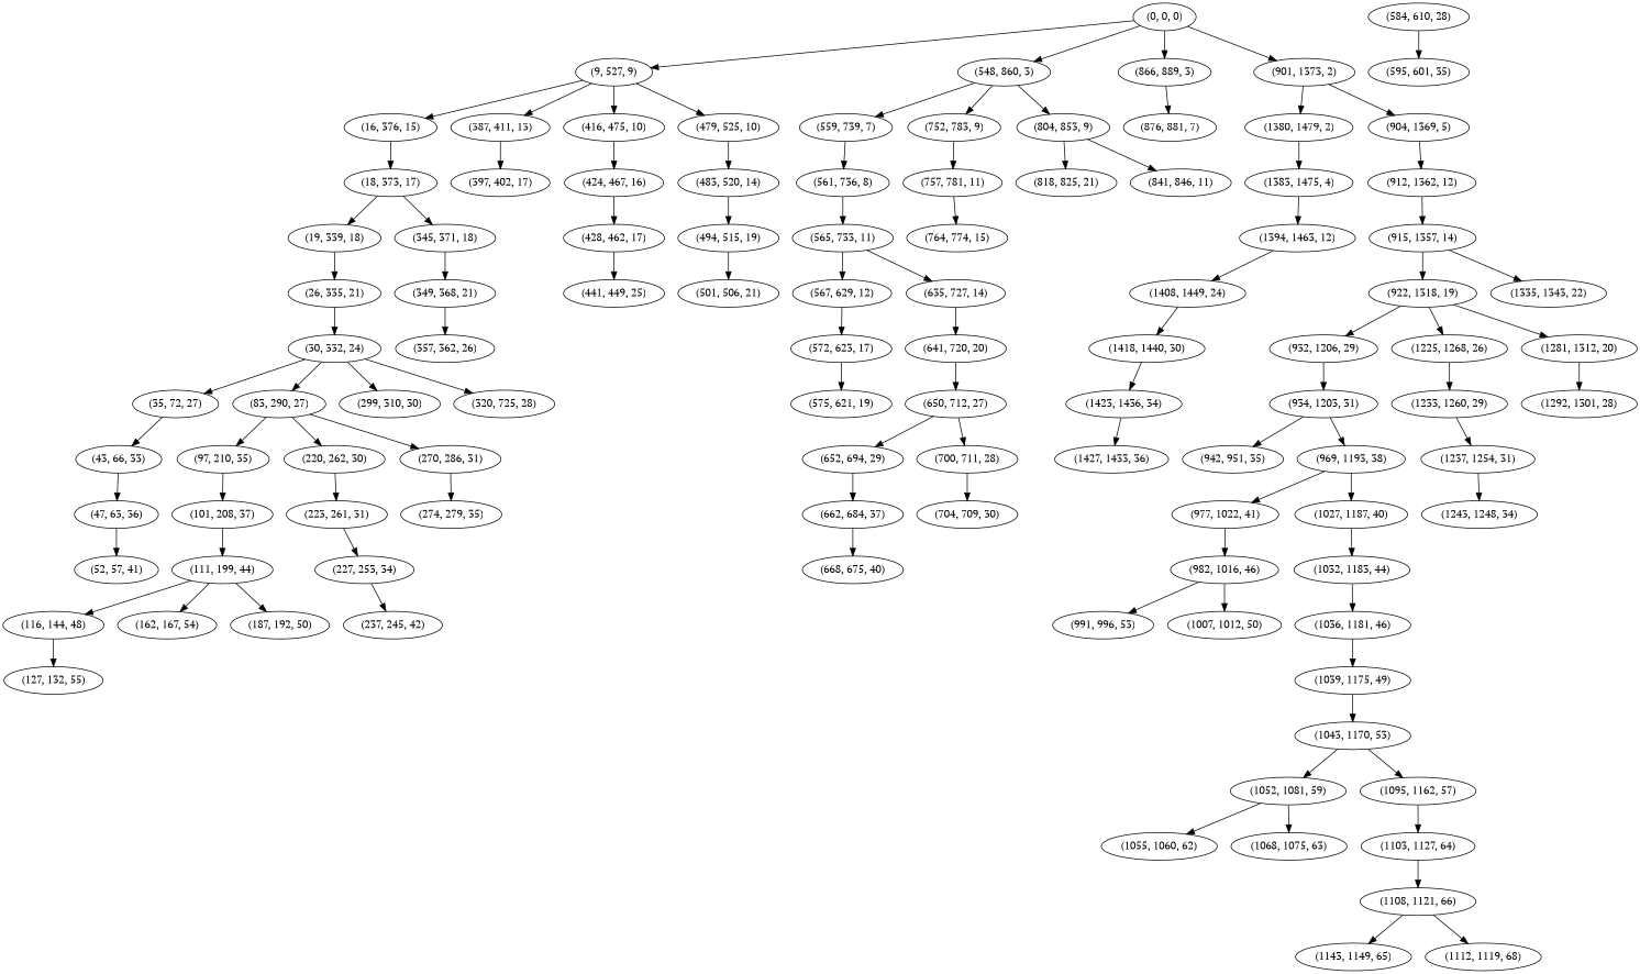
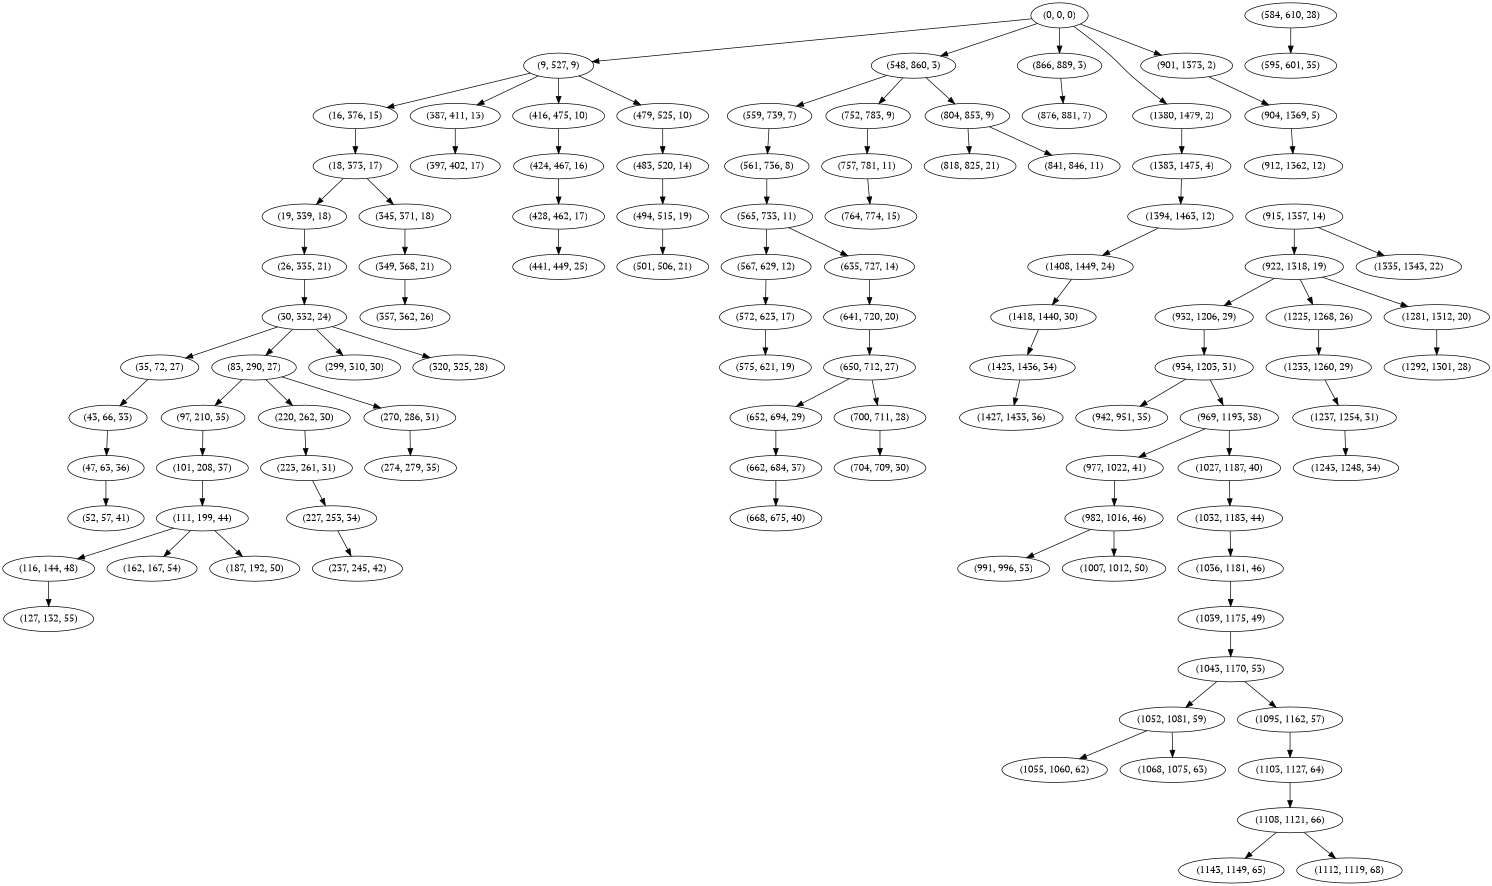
  digraph {
    fontname="PT Serif"
    node [fontname="PT Serif"]
    edge [fontname="PT Serif"]
    "(0, 0, 0)"
    "(9, 527, 9)"
    "(548, 860, 3)"
    "(866, 889, 3)"
    "(901, 1373, 2)"
    "(1380, 1479, 2)"
    "(16, 376, 15)"
    "(387, 411, 13)"
    "(416, 475, 10)"
    "(479, 525, 10)"
    "(559, 739, 7)"
    "(752, 783, 9)"
    "(804, 853, 9)"
    "(876, 881, 7)"
    "(904, 1369, 5)"
    "(1383, 1475, 4)"
    "(18, 373, 17)"
    "(397, 402, 17)"
    "(424, 467, 16)"
    "(483, 520, 14)"
    "(19, 339, 18)"
    "(345, 371, 18)"
    "(26, 335, 21)"
    "(349, 368, 21)"
    "(30, 332, 24)"
    "(35, 72, 27)"
    "(83, 290, 27)"
    "(299, 310, 30)"
-   "(320, 325, 28)" [label="(320, 725, 28)"]
+   "(320, 325, 28)"
    "(43, 66, 33)"
    "(97, 210, 35)"
    "(220, 262, 30)"
    "(270, 286, 31)"
    "(47, 63, 36)"
    "(52, 57, 41)"
    "(101, 208, 37)"
    "(223, 261, 31)"
    "(274, 279, 35)"
    "(111, 199, 44)"
    "(116, 144, 48)"
    "(162, 167, 54)"
    "(187, 192, 50)"
    "(127, 132, 55)"
    "(227, 253, 34)"
    "(237, 245, 42)"
    "(357, 362, 26)"
    "(428, 462, 17)"
    "(441, 449, 25)"
    "(494, 515, 19)"
    "(501, 506, 21)"
    "(561, 736, 8)"
    "(757, 781, 11)"
    "(818, 825, 21)"
    "(841, 846, 11)"
    "(565, 733, 11)"
    "(567, 629, 12)"
    "(635, 727, 14)"
    "(572, 623, 17)"
    "(641, 720, 20)"
    "(575, 621, 19)"
    "(584, 610, 28)"
    "(595, 601, 35)"
    "(650, 712, 27)"
    "(652, 694, 29)"
    "(700, 711, 28)"
    "(662, 684, 37)"
    "(704, 709, 30)"
    "(668, 675, 40)"
    "(764, 774, 15)"
    "(912, 1362, 12)"
    "(915, 1357, 14)"
    "(922, 1318, 19)"
    "(1335, 1343, 22)"
    "(932, 1206, 29)"
    "(1225, 1268, 26)"
    "(1281, 1312, 20)"
    "(934, 1203, 31)"
    "(1233, 1260, 29)"
    "(1292, 1301, 28)"
    "(942, 951, 35)"
    "(969, 1193, 38)"
    "(977, 1022, 41)"
    "(1027, 1187, 40)"
    "(982, 1016, 46)"
    "(1032, 1183, 44)"
    "(991, 996, 53)"
    "(1007, 1012, 50)"
    "(1036, 1181, 46)"
    "(1039, 1175, 49)"
    "(1043, 1170, 53)"
    "(1052, 1081, 59)"
    "(1095, 1162, 57)"
    "(1055, 1060, 62)"
    "(1068, 1075, 63)"
    "(1103, 1127, 64)"
    "(1108, 1121, 66)"
    "(1143, 1149, 65)"
    "(1112, 1119, 68)"
    "(1237, 1254, 31)"
    "(1243, 1248, 34)"
    "(1394, 1463, 12)"
    "(1408, 1449, 24)"
    "(1418, 1440, 30)"
    "(1423, 1436, 34)"
    "(1427, 1433, 36)"
    "(0, 0, 0)" -> "(9, 527, 9)"
    "(0, 0, 0)" -> "(548, 860, 3)"
    "(0, 0, 0)" -> "(866, 889, 3)"
    "(0, 0, 0)" -> "(901, 1373, 2)"
-   "(901, 1373, 2)" -> "(1380, 1479, 2)"
+   "(0, 0, 0)" -> "(1380, 1479, 2)"
    "(9, 527, 9)" -> "(16, 376, 15)"
    "(9, 527, 9)" -> "(387, 411, 13)"
    "(9, 527, 9)" -> "(416, 475, 10)"
    "(9, 527, 9)" -> "(479, 525, 10)"
    "(548, 860, 3)" -> "(559, 739, 7)"
    "(548, 860, 3)" -> "(752, 783, 9)"
    "(548, 860, 3)" -> "(804, 853, 9)"
    "(866, 889, 3)" -> "(876, 881, 7)"
    "(901, 1373, 2)" -> "(904, 1369, 5)"
    "(1380, 1479, 2)" -> "(1383, 1475, 4)"
    "(16, 376, 15)" -> "(18, 373, 17)"
    "(387, 411, 13)" -> "(397, 402, 17)"
    "(416, 475, 10)" -> "(424, 467, 16)"
    "(479, 525, 10)" -> "(483, 520, 14)"
    "(559, 739, 7)" -> "(561, 736, 8)"
    "(752, 783, 9)" -> "(757, 781, 11)"
    "(804, 853, 9)" -> "(818, 825, 21)"
    "(804, 853, 9)" -> "(841, 846, 11)"
    "(904, 1369, 5)" -> "(912, 1362, 12)"
    "(1383, 1475, 4)" -> "(1394, 1463, 12)"
    "(18, 373, 17)" -> "(19, 339, 18)"
    "(18, 373, 17)" -> "(345, 371, 18)"
    "(424, 467, 16)" -> "(428, 462, 17)"
    "(483, 520, 14)" -> "(494, 515, 19)"
    "(19, 339, 18)" -> "(26, 335, 21)"
    "(345, 371, 18)" -> "(349, 368, 21)"
    "(26, 335, 21)" -> "(30, 332, 24)"
    "(349, 368, 21)" -> "(357, 362, 26)"
    "(30, 332, 24)" -> "(35, 72, 27)"
    "(30, 332, 24)" -> "(83, 290, 27)"
    "(30, 332, 24)" -> "(299, 310, 30)"
    "(30, 332, 24)" -> "(320, 325, 28)"
    "(35, 72, 27)" -> "(43, 66, 33)"
    "(83, 290, 27)" -> "(97, 210, 35)"
    "(83, 290, 27)" -> "(220, 262, 30)"
    "(83, 290, 27)" -> "(270, 286, 31)"
    "(43, 66, 33)" -> "(47, 63, 36)"
    "(97, 210, 35)" -> "(101, 208, 37)"
    "(220, 262, 30)" -> "(223, 261, 31)"
    "(270, 286, 31)" -> "(274, 279, 35)"
    "(47, 63, 36)" -> "(52, 57, 41)"
    "(101, 208, 37)" -> "(111, 199, 44)"
    "(223, 261, 31)" -> "(227, 253, 34)"
    "(111, 199, 44)" -> "(116, 144, 48)"
    "(111, 199, 44)" -> "(162, 167, 54)"
    "(111, 199, 44)" -> "(187, 192, 50)"
    "(116, 144, 48)" -> "(127, 132, 55)"
    "(227, 253, 34)" -> "(237, 245, 42)"
    "(428, 462, 17)" -> "(441, 449, 25)"
    "(494, 515, 19)" -> "(501, 506, 21)"
    "(561, 736, 8)" -> "(565, 733, 11)"
    "(757, 781, 11)" -> "(764, 774, 15)"
    "(565, 733, 11)" -> "(567, 629, 12)"
    "(565, 733, 11)" -> "(635, 727, 14)"
    "(567, 629, 12)" -> "(572, 623, 17)"
    "(635, 727, 14)" -> "(641, 720, 20)"
    "(572, 623, 17)" -> "(575, 621, 19)"
    "(641, 720, 20)" -> "(650, 712, 27)"
    "(584, 610, 28)" -> "(595, 601, 35)"
    "(650, 712, 27)" -> "(652, 694, 29)"
    "(650, 712, 27)" -> "(700, 711, 28)"
    "(652, 694, 29)" -> "(662, 684, 37)"
    "(700, 711, 28)" -> "(704, 709, 30)"
    "(662, 684, 37)" -> "(668, 675, 40)"
-   "(912, 1362, 12)" -> "(915, 1357, 14)"
    "(915, 1357, 14)" -> "(922, 1318, 19)"
    "(915, 1357, 14)" -> "(1335, 1343, 22)"
    "(922, 1318, 19)" -> "(932, 1206, 29)"
    "(922, 1318, 19)" -> "(1225, 1268, 26)"
    "(922, 1318, 19)" -> "(1281, 1312, 20)"
    "(932, 1206, 29)" -> "(934, 1203, 31)"
    "(1225, 1268, 26)" -> "(1233, 1260, 29)"
    "(1281, 1312, 20)" -> "(1292, 1301, 28)"
    "(934, 1203, 31)" -> "(942, 951, 35)"
    "(934, 1203, 31)" -> "(969, 1193, 38)"
    "(1233, 1260, 29)" -> "(1237, 1254, 31)"
    "(969, 1193, 38)" -> "(977, 1022, 41)"
    "(969, 1193, 38)" -> "(1027, 1187, 40)"
    "(977, 1022, 41)" -> "(982, 1016, 46)"
    "(1027, 1187, 40)" -> "(1032, 1183, 44)"
    "(982, 1016, 46)" -> "(991, 996, 53)"
    "(982, 1016, 46)" -> "(1007, 1012, 50)"
    "(1032, 1183, 44)" -> "(1036, 1181, 46)"
    "(1036, 1181, 46)" -> "(1039, 1175, 49)"
    "(1039, 1175, 49)" -> "(1043, 1170, 53)"
    "(1043, 1170, 53)" -> "(1052, 1081, 59)"
    "(1043, 1170, 53)" -> "(1095, 1162, 57)"
    "(1052, 1081, 59)" -> "(1055, 1060, 62)"
    "(1052, 1081, 59)" -> "(1068, 1075, 63)"
    "(1095, 1162, 57)" -> "(1103, 1127, 64)"
    "(1103, 1127, 64)" -> "(1108, 1121, 66)"
    "(1108, 1121, 66)" -> "(1143, 1149, 65)"
    "(1108, 1121, 66)" -> "(1112, 1119, 68)"
    "(1237, 1254, 31)" -> "(1243, 1248, 34)"
    "(1394, 1463, 12)" -> "(1408, 1449, 24)"
    "(1408, 1449, 24)" -> "(1418, 1440, 30)"
    "(1418, 1440, 30)" -> "(1423, 1436, 34)"
    "(1423, 1436, 34)" -> "(1427, 1433, 36)"
  }
